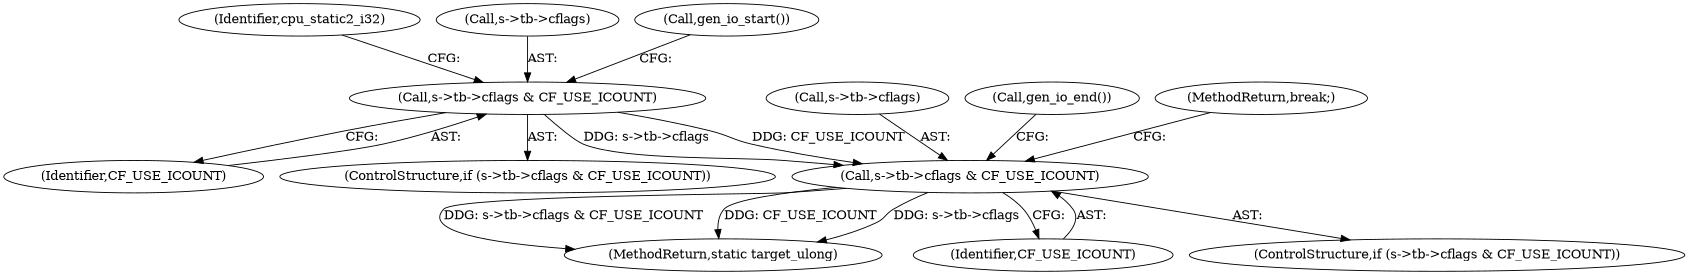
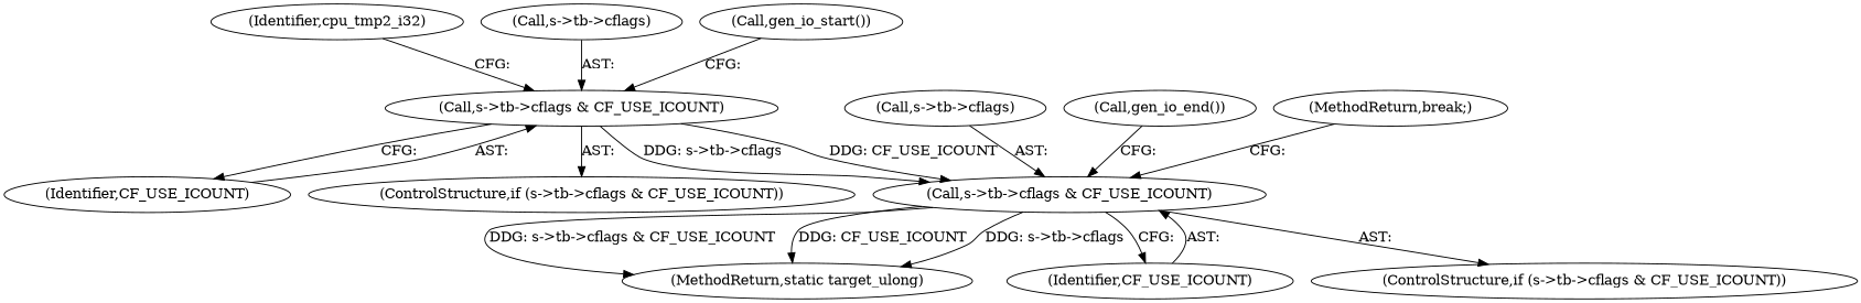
  digraph {
    n1 [label="(Call,s->tb->cflags & CF_USE_ICOUNT)"]
    n2 [label="(MethodReturn,static target_ulong)"]
    n3 [label="(Identifier,CF_USE_ICOUNT)"]
    n4 [label="(ControlStructure,if (s->tb->cflags & CF_USE_ICOUNT))"]
    n5 [label="(Call,s->tb->cflags & CF_USE_ICOUNT)"]
    n6 [label="(Identifier,CF_USE_ICOUNT)"]
    n7 [label="(ControlStructure,if (s->tb->cflags & CF_USE_ICOUNT))"]
-   n8 [label="(Identifier,cpu_static2_i32)"]
+   n8 [label="(Identifier,cpu_tmp2_i32)"]
    n9 [label="(Call,s->tb->cflags)"]
    n10 [label="(Call,s->tb->cflags)"]
    n11 [label="(Call,gen_io_start())"]
    n12 [label="(Call,gen_io_end())"]
    n13 [label="(MethodReturn,break;)"]
    n1 -> n2 [label="DDG: s->tb->cflags & CF_USE_ICOUNT"]
    n1 -> n2 [label="DDG: CF_USE_ICOUNT"]
    n1 -> n2 [label="DDG: s->tb->cflags"]
    n1 -> n3 [label="CFG: "]
    n1 -> n4 [label="AST: "]
    n3 -> n1 [label="AST: "]
    n5 -> n1 [label="DDG: s->tb->cflags"]
    n5 -> n1 [label="DDG: CF_USE_ICOUNT"]
    n5 -> n6 [label="CFG: "]
    n5 -> n7 [label="AST: "]
    n6 -> n5 [label="AST: "]
    n8 -> n5 [label="CFG: "]
    n9 -> n1 [label="AST: "]
    n10 -> n5 [label="AST: "]
    n11 -> n5 [label="CFG: "]
    n12 -> n1 [label="CFG: "]
    n13 -> n1 [label="CFG: "]
  }
